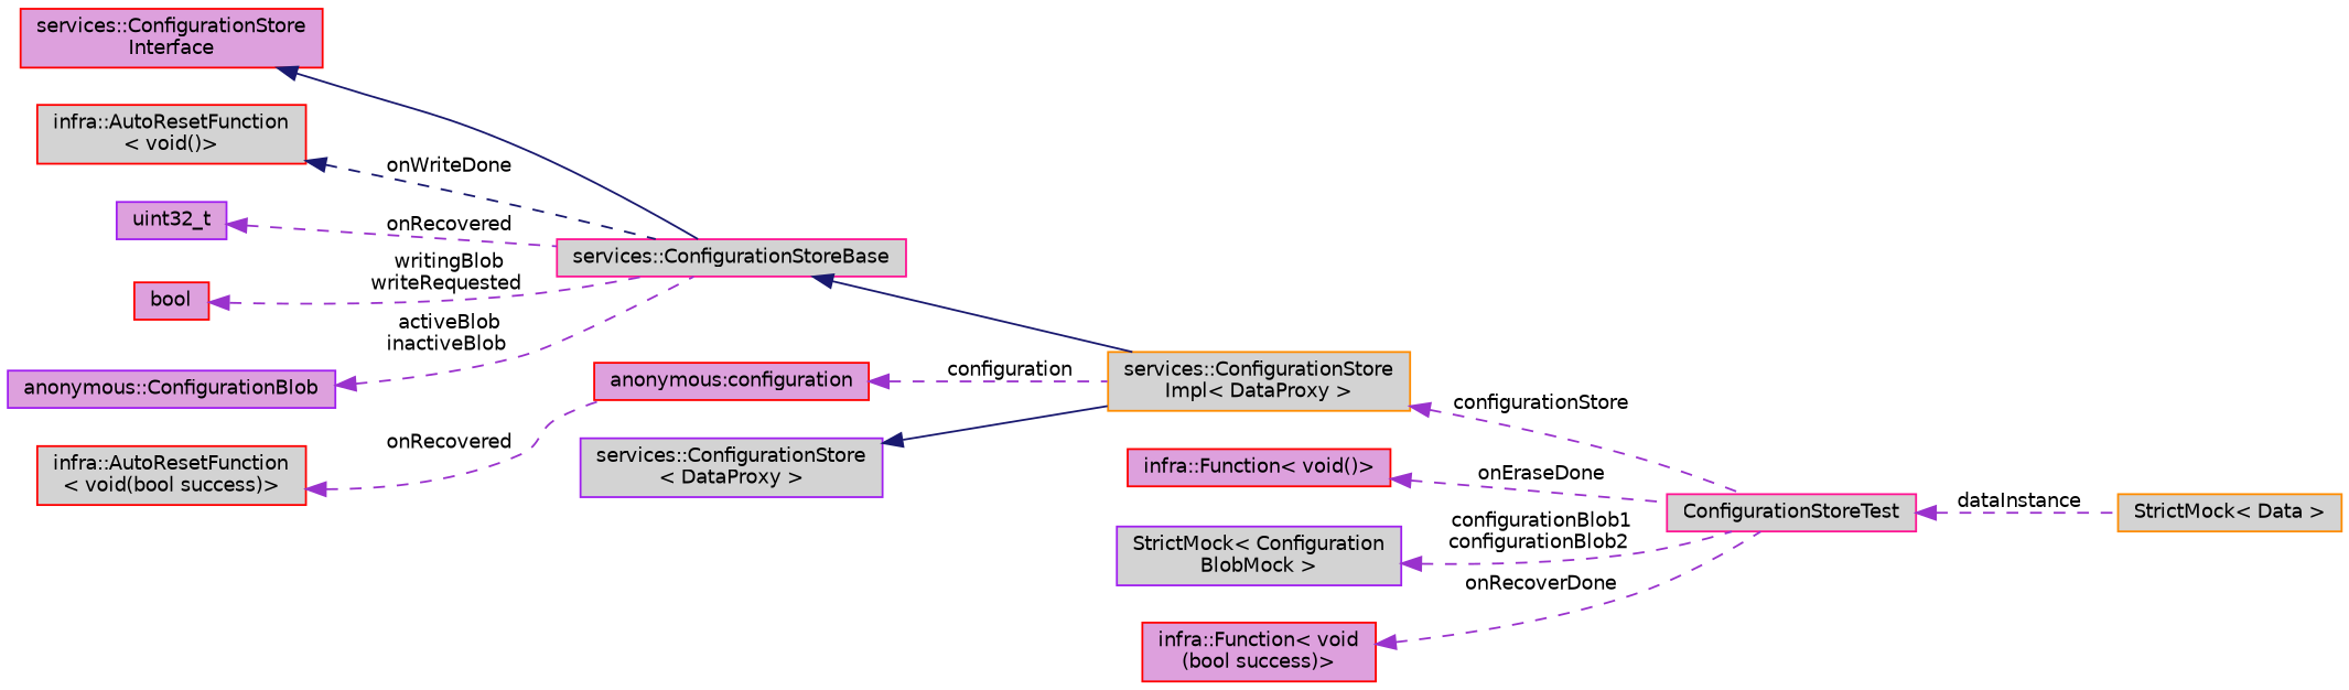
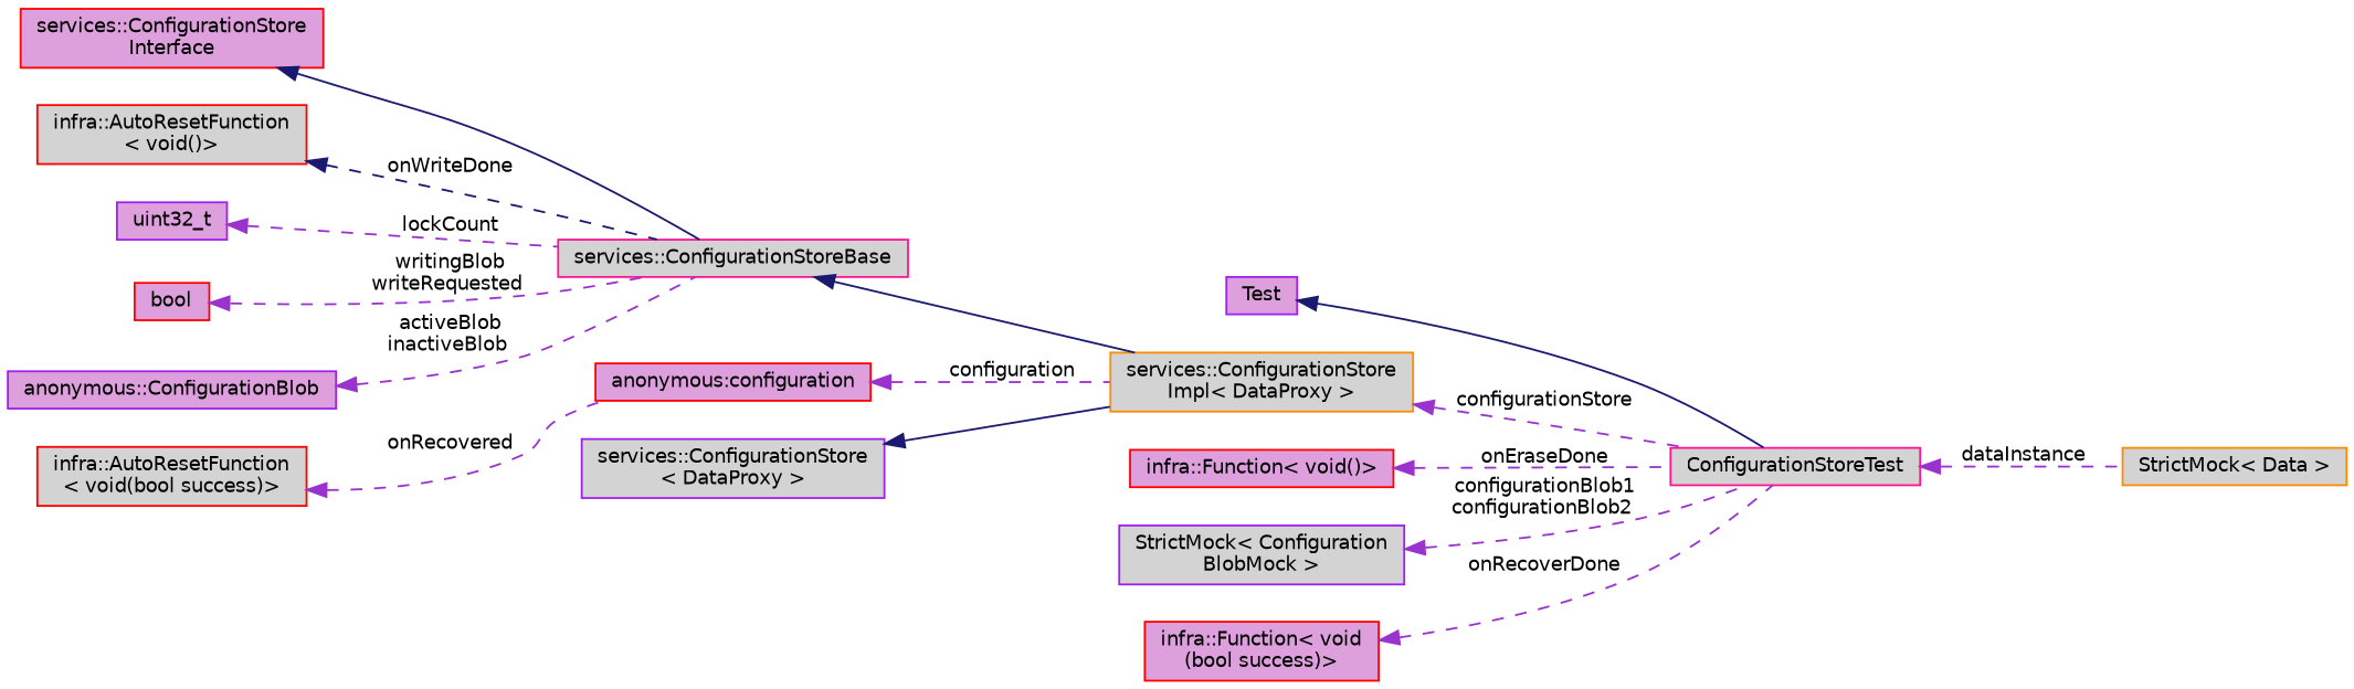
  digraph {
    rankdir=LR
    node [color=red fillcolor=lightgrey fontname=Helvetica fontsize=10 shape=record style=filled]
    edge [color=darkorchid3 dir=back fontname=Helvetica fontsize=10 labelfontname=Helvetica labelfontsize=10 style=dashed]
    n1 [color=deeppink fontcolor=black height=0.2 label=ConfigurationStoreTest width=0.4]
    n2 [color=darkorange height=0.2 label="StrictMock\< Data \>" width=0.4]
+   n3 [color=purple fillcolor=plum height=0.2 label=Test width=0.4]
    n4 [color=darkorange height=0.2 label="services::ConfigurationStore\lImpl\< DataProxy \>" width=0.4]
    n5 [color=deeppink height=0.2 label="services::ConfigurationStoreBase" width=0.4]
    n6 [fillcolor=plum height=0.2 label="services::ConfigurationStore\lInterface" width=0.4]
    n7 [height=0.2 label="infra::AutoResetFunction\l\< void()\>" width=0.4]
    n8 [height=0.2 label="infra::AutoResetFunction\l\< void(bool success)\>" width=0.4]
    n9 [fillcolor=plum height=0.2 label="anonymous:configuration" width=0.4]
    n10 [color=purple fillcolor=plum height=0.2 label=uint32_t width=0.4]
    n11 [fillcolor=plum height=0.2 label=bool width=0.4]
    n12 [color=purple fillcolor=plum height=0.2 label="anonymous::ConfigurationBlob" width=0.4]
    n13 [color=purple height=0.2 label="services::ConfigurationStore\l\< DataProxy \>" width=0.4]
    n14 [fillcolor=plum height=0.2 label="infra::Function\< void()\>" width=0.4]
    n15 [color=purple height=0.2 label="StrictMock\< Configuration\lBlobMock \>" width=0.4]
    n16 [fillcolor=plum height=0.2 label="infra::Function\< void\l(bool success)\>" width=0.4]
    n1 -> n2 [label=" dataInstance"]
+   n3 -> n1 [color=midnightblue style=solid]
    n4 -> n1 [label=" configurationStore"]
    n5 -> n4 [color=midnightblue style=solid]
    n6 -> n5 [color=midnightblue style=solid]
    n7 -> n5 [color=midnightblue label=" onWriteDone"]
    n8 -> n9 [label=" onRecovered"]
    n9 -> n4 [label=" configuration"]
-   n10 -> n5 [label=" onRecovered"]
+   n10 -> n5 [label=" lockCount"]
    n11 -> n5 [label=" writingBlob\nwriteRequested"]
    n12 -> n5 [label=" activeBlob\ninactiveBlob"]
    n13 -> n4 [color=midnightblue style=solid]
    n14 -> n1 [label=" onEraseDone"]
    n15 -> n1 [label=" configurationBlob1\nconfigurationBlob2"]
    n16 -> n1 [label=" onRecoverDone"]
  }
